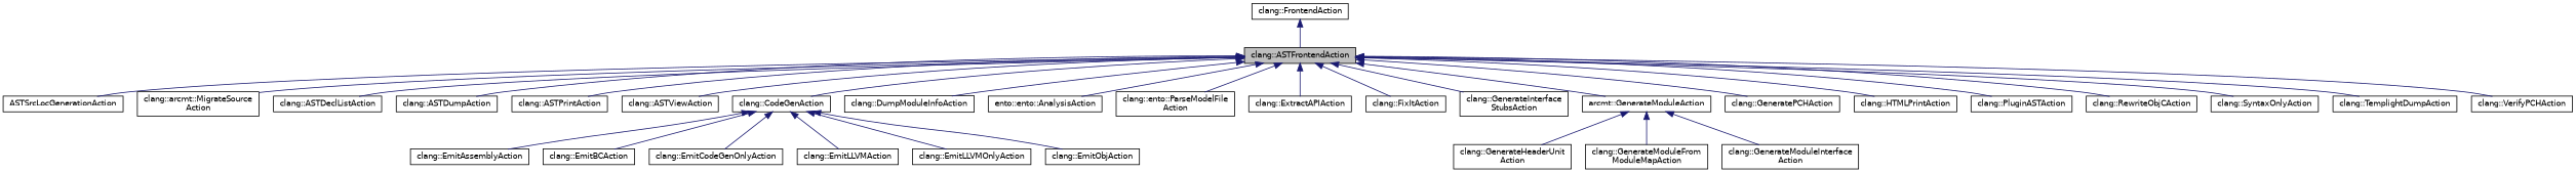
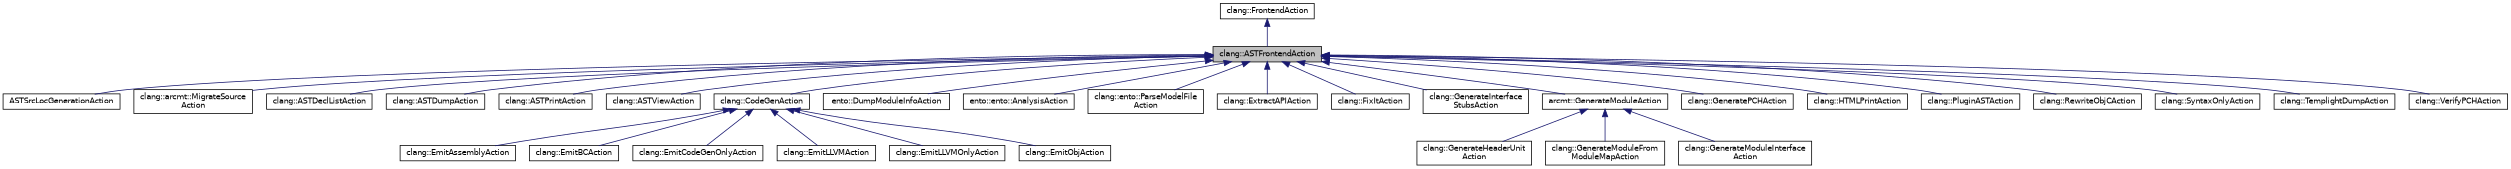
  digraph {
    rankdir=TB
    node [color=black fontname=Helvetica fontsize=10 shape=record]
    edge [color=midnightblue dir=back fontname=Helvetica fontsize=10 labelfontname=Helvetica labelfontsize=10 style=solid]
    n1 [fillcolor=grey75 fontcolor=black height=0.2 label="clang::ASTFrontendAction" style=filled width=0.4]
    n2 [height=0.2 label=ASTSrcLocGenerationAction width=0.4]
    n3 [height=0.2 label="clang::arcmt::MigrateSource\lAction" width=0.4]
    n4 [height=0.2 label="clang::ASTDeclListAction" width=0.4]
    n5 [height=0.2 label="clang::ASTDumpAction" width=0.4]
    n6 [height=0.2 label="clang::ASTPrintAction" width=0.4]
    n7 [height=0.2 label="clang::ASTViewAction" width=0.4]
    n8 [height=0.2 label="clang::CodeGenAction" width=0.4]
-   n9 [height=0.2 label="clang::DumpModuleInfoAction" width=0.4]
+   n9 [height=0.2 label="ento::DumpModuleInfoAction" width=0.4]
    n10 [height=0.2 label="ento::ento::AnalysisAction" width=0.4]
    n11 [height=0.2 label="clang::ento::ParseModelFile\lAction" width=0.4]
    n12 [height=0.2 label="clang::ExtractAPIAction" width=0.4]
    n13 [height=0.2 label="clang::FixItAction" width=0.4]
    n14 [height=0.2 label="clang::GenerateInterface\lStubsAction" width=0.4]
    n15 [height=0.2 label="arcmt::GenerateModuleAction" width=0.4]
    n16 [height=0.2 label="clang::GeneratePCHAction" width=0.4]
    n17 [height=0.2 label="clang::HTMLPrintAction" width=0.4]
    n18 [height=0.2 label="clang::PluginASTAction" width=0.4]
    n19 [height=0.2 label="clang::RewriteObjCAction" width=0.4]
    n20 [height=0.2 label="clang::SyntaxOnlyAction" width=0.4]
    n21 [height=0.2 label="clang::TemplightDumpAction" width=0.4]
    n22 [height=0.2 label="clang::VerifyPCHAction" width=0.4]
    n23 [height=0.2 label="clang::EmitAssemblyAction" width=0.4]
    n24 [height=0.2 label="clang::EmitBCAction" width=0.4]
    n25 [height=0.2 label="clang::EmitCodeGenOnlyAction" width=0.4]
    n26 [height=0.2 label="clang::EmitLLVMAction" width=0.4]
    n27 [height=0.2 label="clang::EmitLLVMOnlyAction" width=0.4]
    n28 [height=0.2 label="clang::EmitObjAction" width=0.4]
    n29 [height=0.2 label="clang::GenerateHeaderUnit\lAction" width=0.4]
    n30 [height=0.2 label="clang::GenerateModuleFrom\lModuleMapAction" width=0.4]
    n31 [height=0.2 label="clang::GenerateModuleInterface\lAction" width=0.4]
    n32 [height=0.2 label="clang::FrontendAction" width=0.4]
    n1 -> n2
    n1 -> n3
    n1 -> n4
    n1 -> n5
    n1 -> n6
    n1 -> n7
    n1 -> n8
    n1 -> n9
    n1 -> n10
    n1 -> n11
    n1 -> n12
    n1 -> n13
    n1 -> n14
    n1 -> n15
    n1 -> n16
    n1 -> n17
    n1 -> n18
    n1 -> n19
    n1 -> n20
    n1 -> n21
    n1 -> n22
    n8 -> n23
    n8 -> n24
    n8 -> n25
    n8 -> n26
    n8 -> n27
    n8 -> n28
    n15 -> n29
    n15 -> n30
    n15 -> n31
    n32 -> n1
  }
